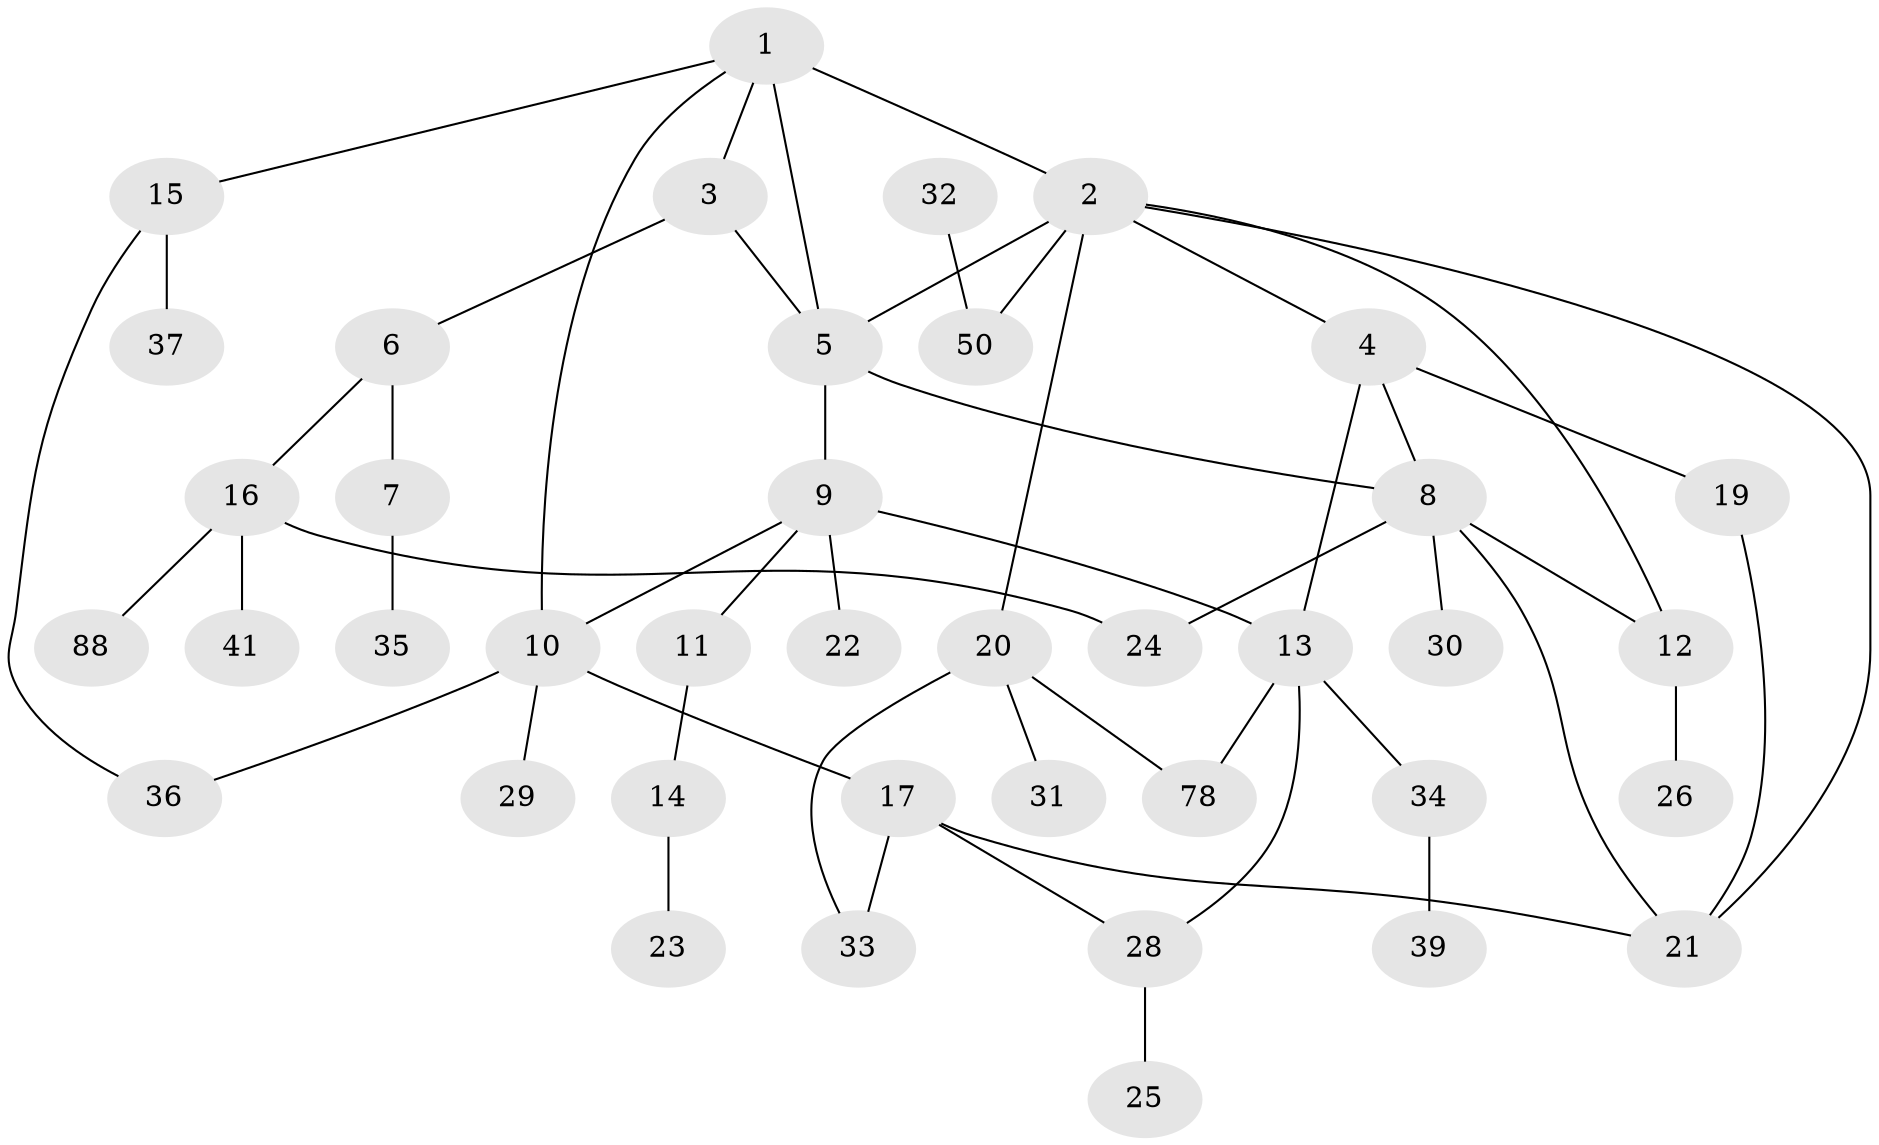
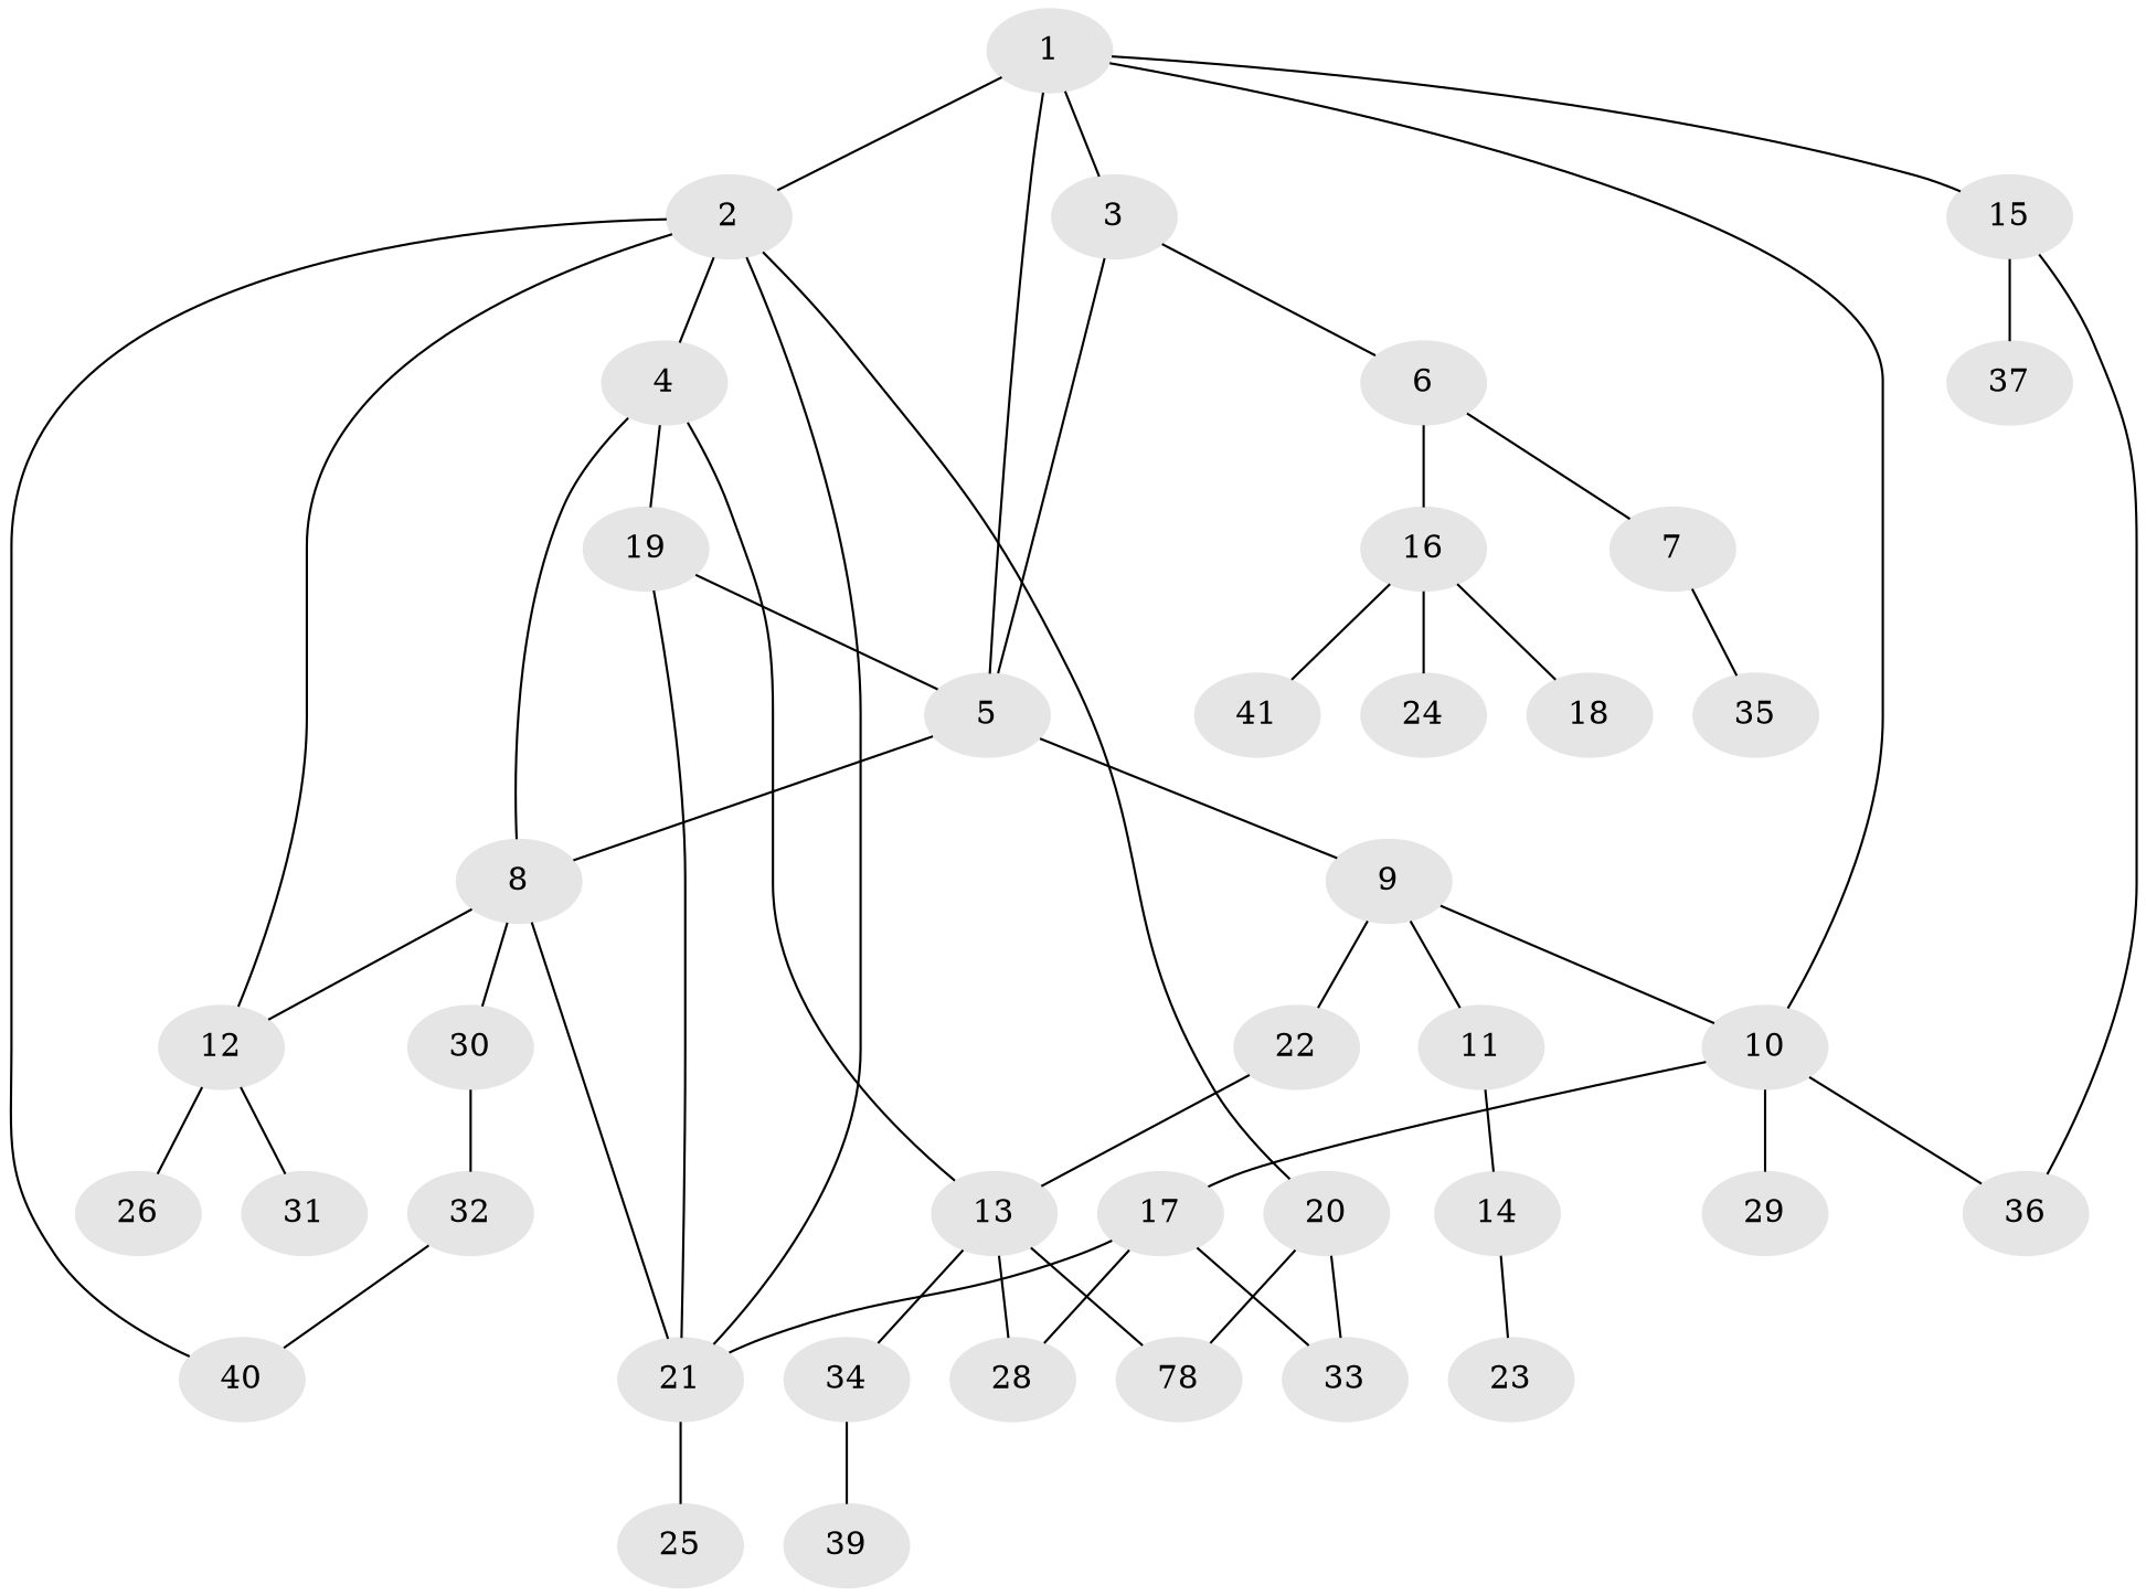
  graph {
    node [color=gray90 style=filled]
    edge [weight=1.0]
    1
    2
    3
    5
    10
    15
    4
    12
    20
    21
-   40 [label=50]
+   40
    6
    8
    9
    17
    29
    36
    37
    13
    19
    26
    31
    n23 [label=78]
    33
    25
    7
    16
    24
    30
    28
    34
    11
    22
    35
-   18 [label=88]
+   18
    41
    32
    14
    23
    39
    1 -- 2
    1 -- 3
    1 -- 5 [weight=2.0]
    1 -- 10
    1 -- 15
-   2 -- 5 [weight=2.0]
+   19 -- 5 [weight=2.0]
    2 -- 4
    2 -- 12
    2 -- 20
    2 -- 21
    2 -- 40
    3 -- 5
    3 -- 6
    5 -- 8
    5 -- 9
    10 -- 17
    10 -- 29
    10 -- 36
    15 -- 36
    15 -- 37 [weight=2.0]
    4 -- 8
    4 -- 13
    4 -- 19
    12 -- 26 [weight=3.0]
-   20 -- 31
+   12 -- 31
    20 -- n23
    20 -- 33
-   28 -- 25
+   21 -- 25
    6 -- 7
    6 -- 16
    8 -- 12
    8 -- 21
-   8 -- 24
    8 -- 30
    9 -- 10
-   9 -- 13
+   22 -- 13
    9 -- 11
    9 -- 22
    17 -- 21
    17 -- 33
    17 -- 28
    13 -- n23
    13 -- 28
    13 -- 34
    19 -- 21
    7 -- 35
    16 -- 24
    16 -- 18
    16 -- 41
+   30 -- 32
    34 -- 39
    11 -- 14
    32 -- 40
    14 -- 23
  }
